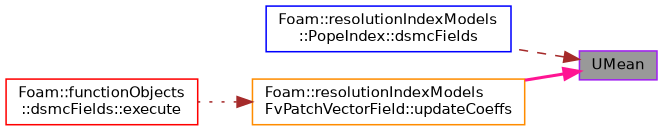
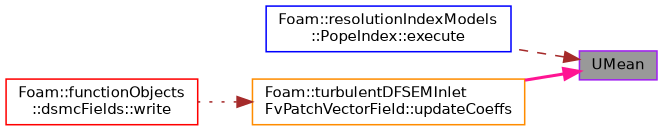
  digraph {
    rankdir=RL
    node [fillcolor=white fontname=Helvetica fontsize=10 shape=box style=filled]
    edge [color=brown dir=back fontname=Helvetica fontsize=10 labelfontname=Helvetica labelfontsize=10]
    n1 [color=purple fillcolor=grey60 fontcolor=black height=0.2 label=UMean width=0.4]
-   n2 [color=blue height=0.2 label="Foam::resolutionIndexModels\l::PopeIndex::dsmcFields" width=0.4]
-   n3 [color=darkorange height=0.2 label="Foam::resolutionIndexModels\lFvPatchVectorField::updateCoeffs" width=0.4]
-   n4 [color=red height=0.2 label="Foam::functionObjects\l::dsmcFields::execute" width=0.4]
+   n2 [color=blue height=0.2 label="Foam::resolutionIndexModels\l::PopeIndex::execute" width=0.4]
+   n3 [color=darkorange height=0.2 label="Foam::turbulentDFSEMInlet\lFvPatchVectorField::updateCoeffs" width=0.4]
+   n4 [color=red height=0.2 label="Foam::functionObjects\l::dsmcFields::write" width=0.4]
    n1 -> n2 [style=dashed]
    n1 -> n3 [color=deeppink style=bold]
    n3 -> n4 [style=dotted]
  }
